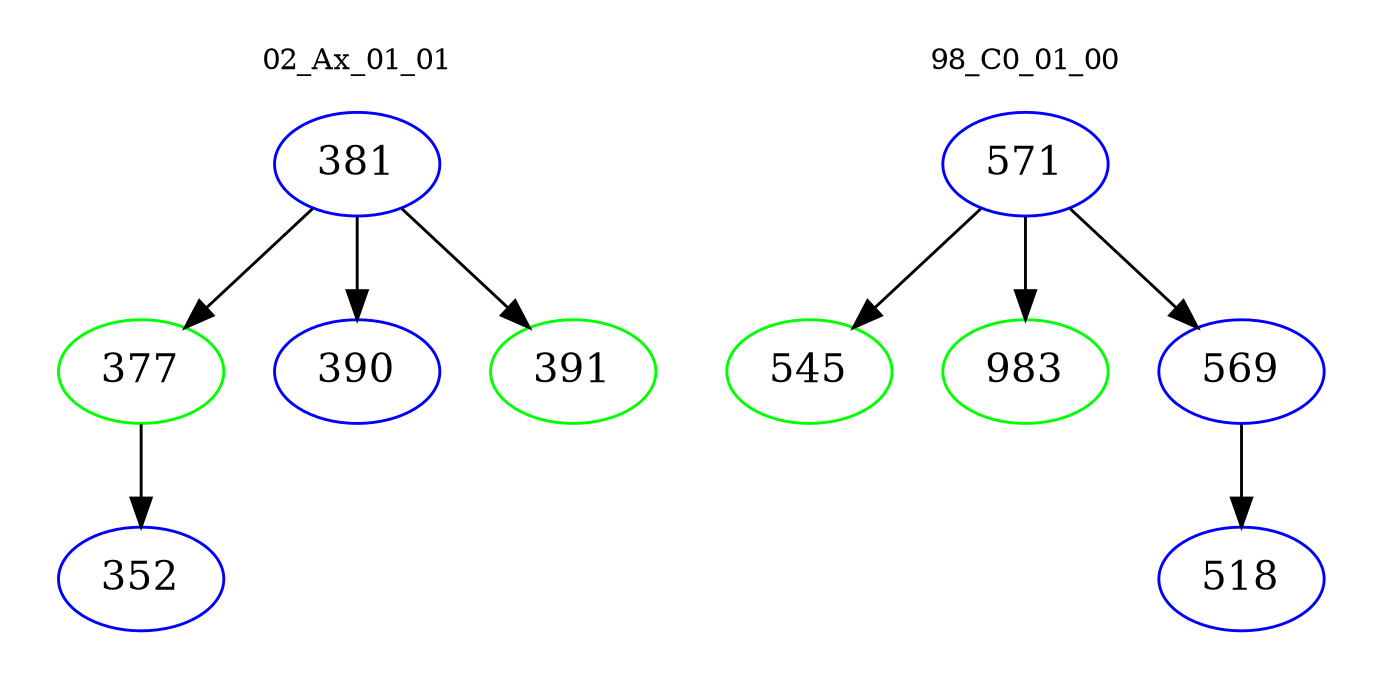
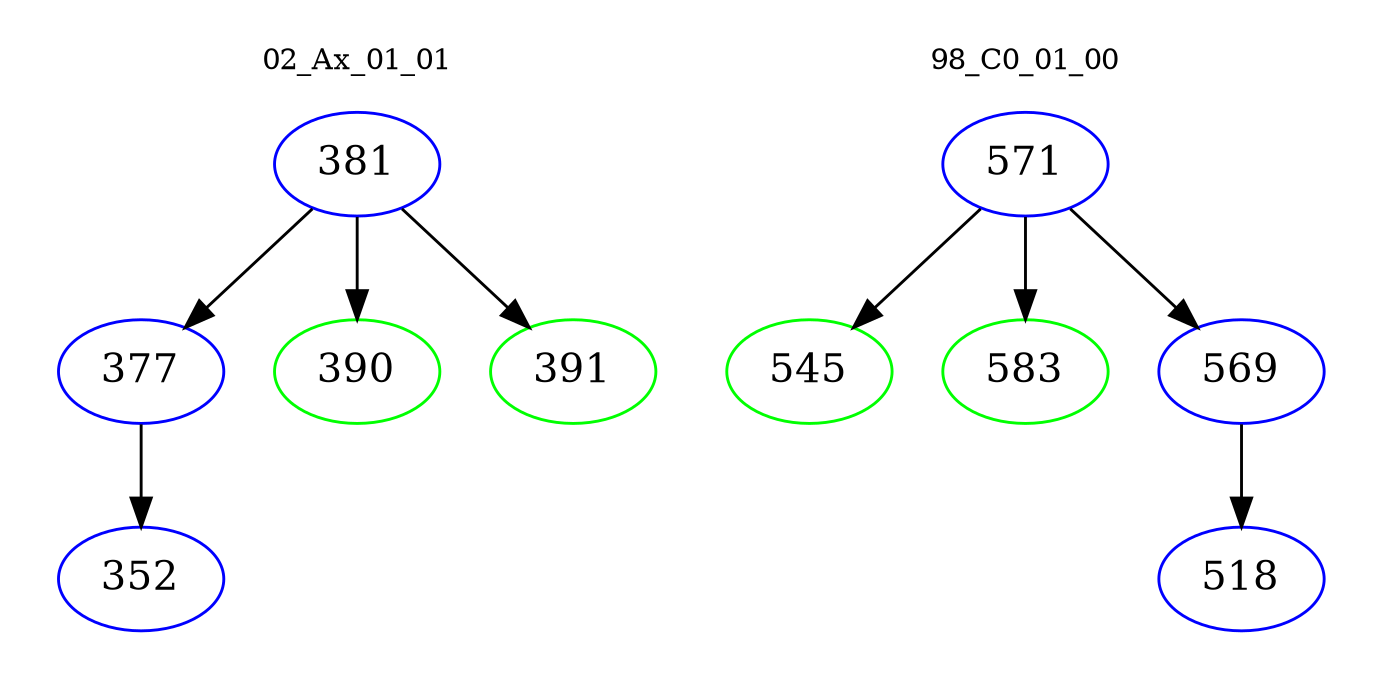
  digraph {
    node [color=blue]
    edge [color=black]
    n1 [label=381]
-   n2 [color=green label=377]
-   n3 [label=390]
+   n2 [label=377]
+   n3 [color=green label=390]
    n4 [color=green label=391]
    n5 [label=352]
    n6 [label=571]
    n7 [color=green label=545]
-   n8 [color=green label=983]
+   n8 [color=green label=583]
    n9 [label=569]
    n10 [label=518]
    subgraph cluster_1 {
      color=white
      fontsize=10
      label="02_Ax_01_01"
      n1
      n2
      n3
      n4
      n5
    }
    subgraph cluster_2 {
      color=white
      fontsize=10
      label="98_C0_01_00"
      n6
      n7
      n8
      n9
      n10
    }
    n1 -> n2
    n1 -> n3
    n1 -> n4
    n2 -> n5
    n6 -> n7
    n6 -> n8
    n6 -> n9
    n9 -> n10
  }
